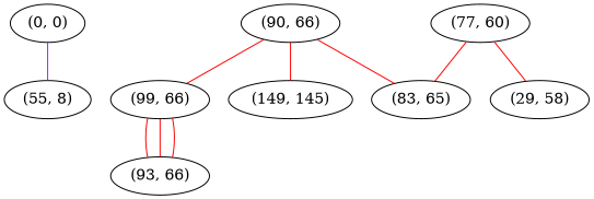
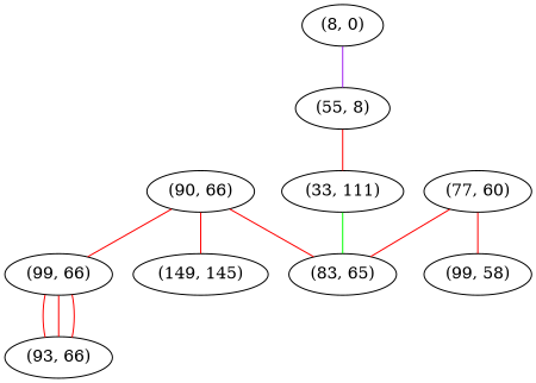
  graph {
    edge [color=red weight=1]
-   "(0, 0)"
+   "(0, 0)" [label="(8, 0)"]
    "(55, 8)"
+   "(33, 111)"
    "(83, 65)"
    n5 [label="(99, 66)"]
    "(90, 66)"
    "(149, 145)"
    "(93, 66)"
    "(77, 60)"
-   "(29, 58)"
+   "(29, 58)" [label="(99, 58)"]
    "(0, 0)" -- "(55, 8)" [color=purple weight=4]
+   "(55, 8)" -- "(33, 111)"
+   "(33, 111)" -- "(83, 65)" [color=green weight=2]
    n5 -- "(93, 66)"
    n5 -- "(93, 66)"
    n5 -- "(93, 66)"
    "(90, 66)" -- "(83, 65)"
    "(90, 66)" -- n5
    "(90, 66)" -- "(149, 145)"
    "(77, 60)" -- "(83, 65)"
    "(77, 60)" -- "(29, 58)"
  }
